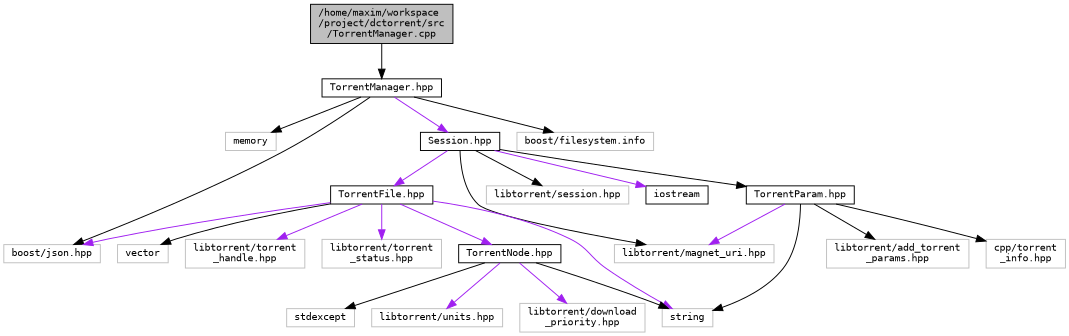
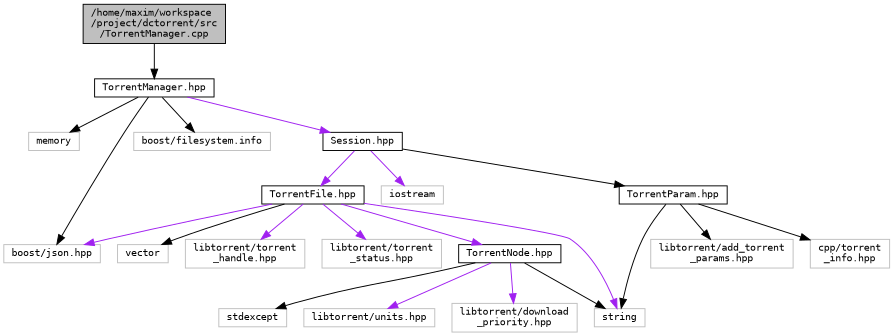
  digraph {
    fontname="DejaVu Sans Mono"
    node [color=grey75 fillcolor=white fontname="DejaVu Sans Mono" fontsize=10 shape=record style=filled]
    edge [color=black fontname="DejaVu Sans Mono" fontsize=10 labelfontname=Helvetica labelfontsize=10 style=solid]
    n1 [color=black fillcolor=grey75 fontcolor=black height=0.2 label="/home/maxim/workspace\l/project/dctorrent/src\l/TorrentManager.cpp" width=0.4]
    n2 [color=black height=0.2 label="TorrentManager.hpp" width=0.4]
    n3 [height=0.2 label=memory width=0.4]
    n4 [height=0.2 label="boost/json.hpp" width=0.4]
    n5 [height=0.2 label="boost/filesystem.info" width=0.4]
    n6 [color=black height=0.2 label="Session.hpp" width=0.4]
    n7 [color=black height=0.2 label="TorrentParam.hpp" width=0.4]
-   n8 [height=0.2 label="libtorrent/magnet_uri.hpp" width=0.4]
    n9 [color=black height=0.2 label="TorrentFile.hpp" width=0.4]
-   n10 [height=0.2 label="libtorrent/session.hpp" width=0.4]
-   n11 [color=black height=0.2 label=iostream width=0.4]
+   n11 [height=0.2 label=iostream width=0.4]
    n12 [height=0.2 label=string width=0.4]
    n13 [height=0.2 label="libtorrent/add_torrent\l_params.hpp" width=0.4]
    n14 [height=0.2 label="cpp/torrent\l_info.hpp" width=0.4]
    n15 [height=0.2 label=vector width=0.4]
    n16 [height=0.2 label="libtorrent/torrent\l_handle.hpp" width=0.4]
    n17 [height=0.2 label="libtorrent/torrent\l_status.hpp" width=0.4]
    n18 [color=black height=0.2 label="TorrentNode.hpp" width=0.4]
    n19 [height=0.2 label=stdexcept width=0.4]
    n20 [height=0.2 label="libtorrent/units.hpp" width=0.4]
    n21 [height=0.2 label="libtorrent/download\l_priority.hpp" width=0.4]
    n1 -> n2
    n2 -> n3
    n2 -> n4
    n2 -> n5
    n2 -> n6 [color=purple]
    n6 -> n7
-   n6 -> n8
    n6 -> n9 [color=purple]
-   n6 -> n10
    n6 -> n11 [color=purple]
-   n7 -> n8 [color=purple]
    n7 -> n12
    n7 -> n13
    n7 -> n14
    n9 -> n4 [color=purple]
    n9 -> n12 [color=purple]
    n9 -> n15
    n9 -> n16 [color=purple]
    n9 -> n17 [color=purple]
    n9 -> n18 [color=purple]
    n18 -> n12
    n18 -> n19
    n18 -> n20 [color=purple]
    n18 -> n21 [color=purple]
  }
